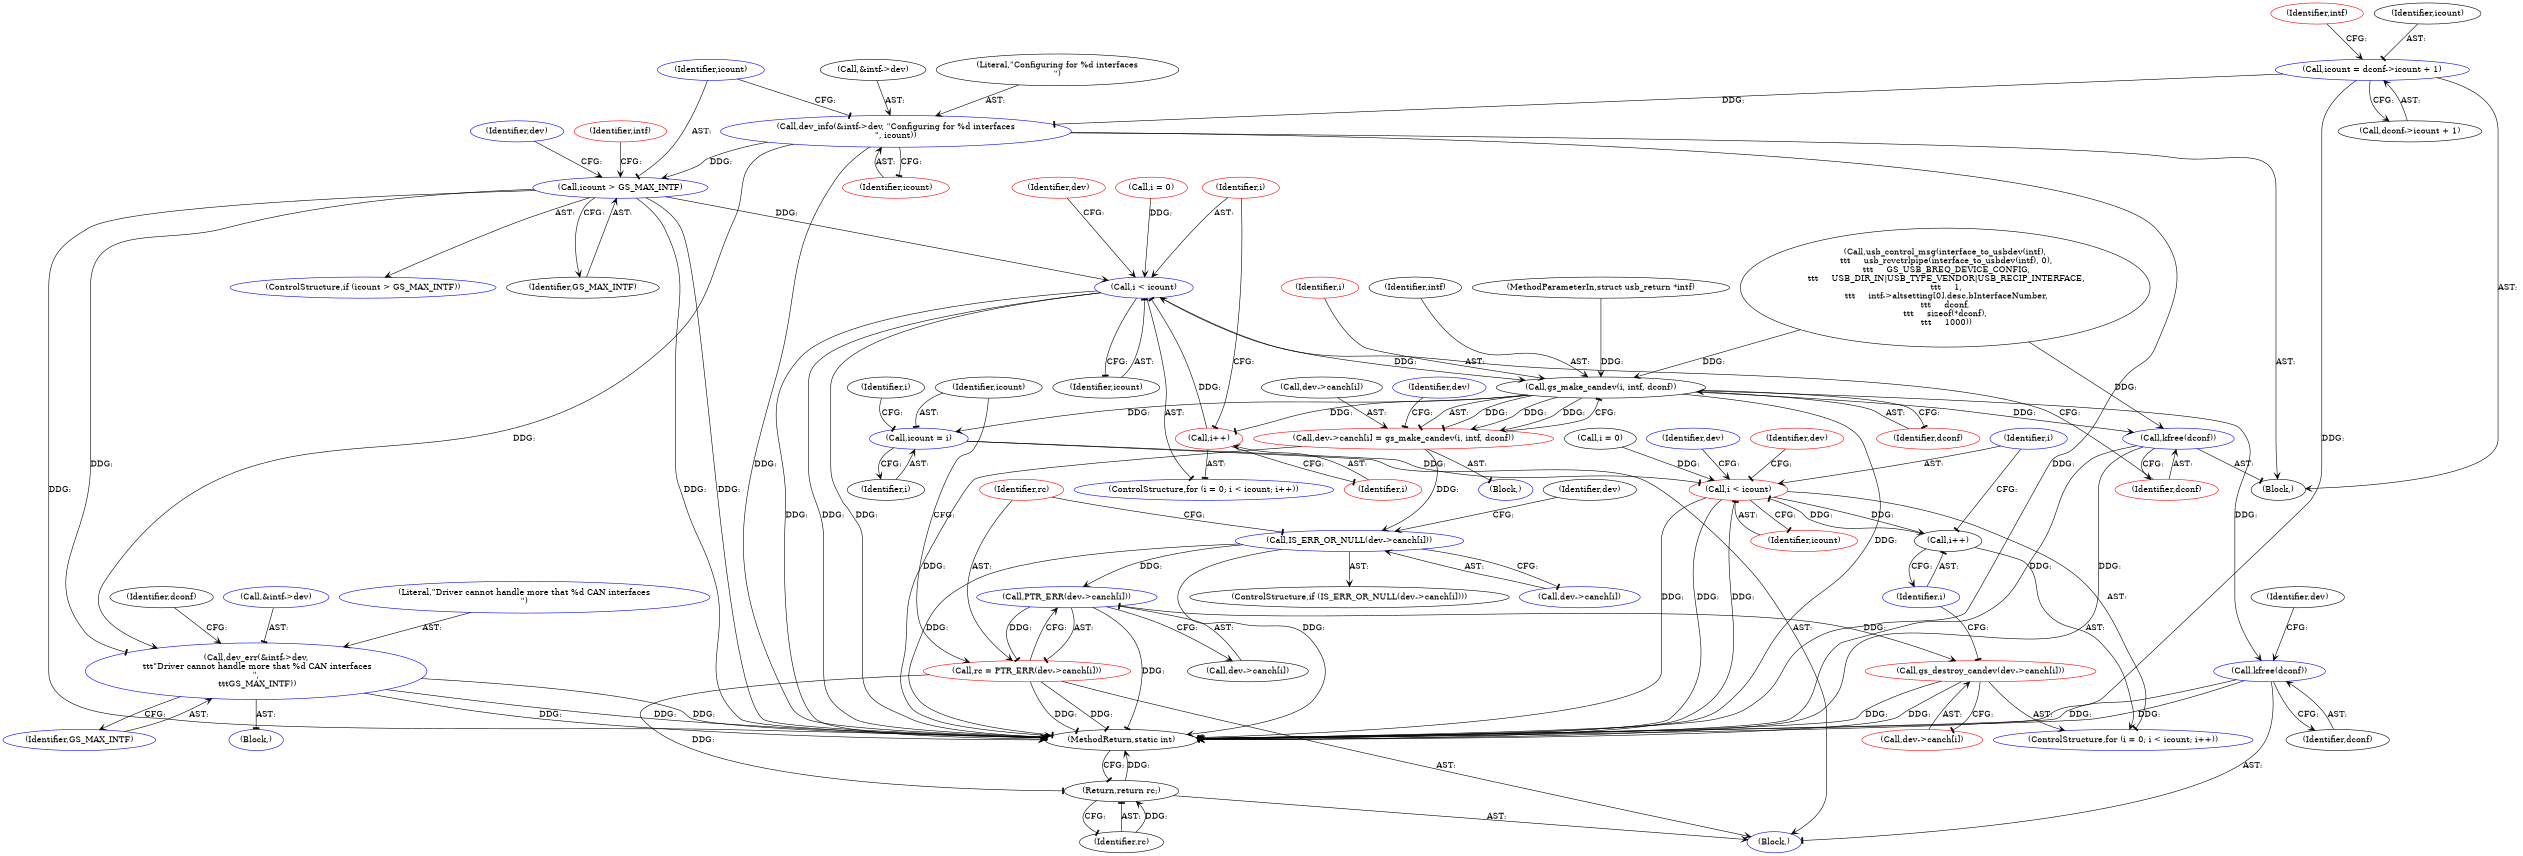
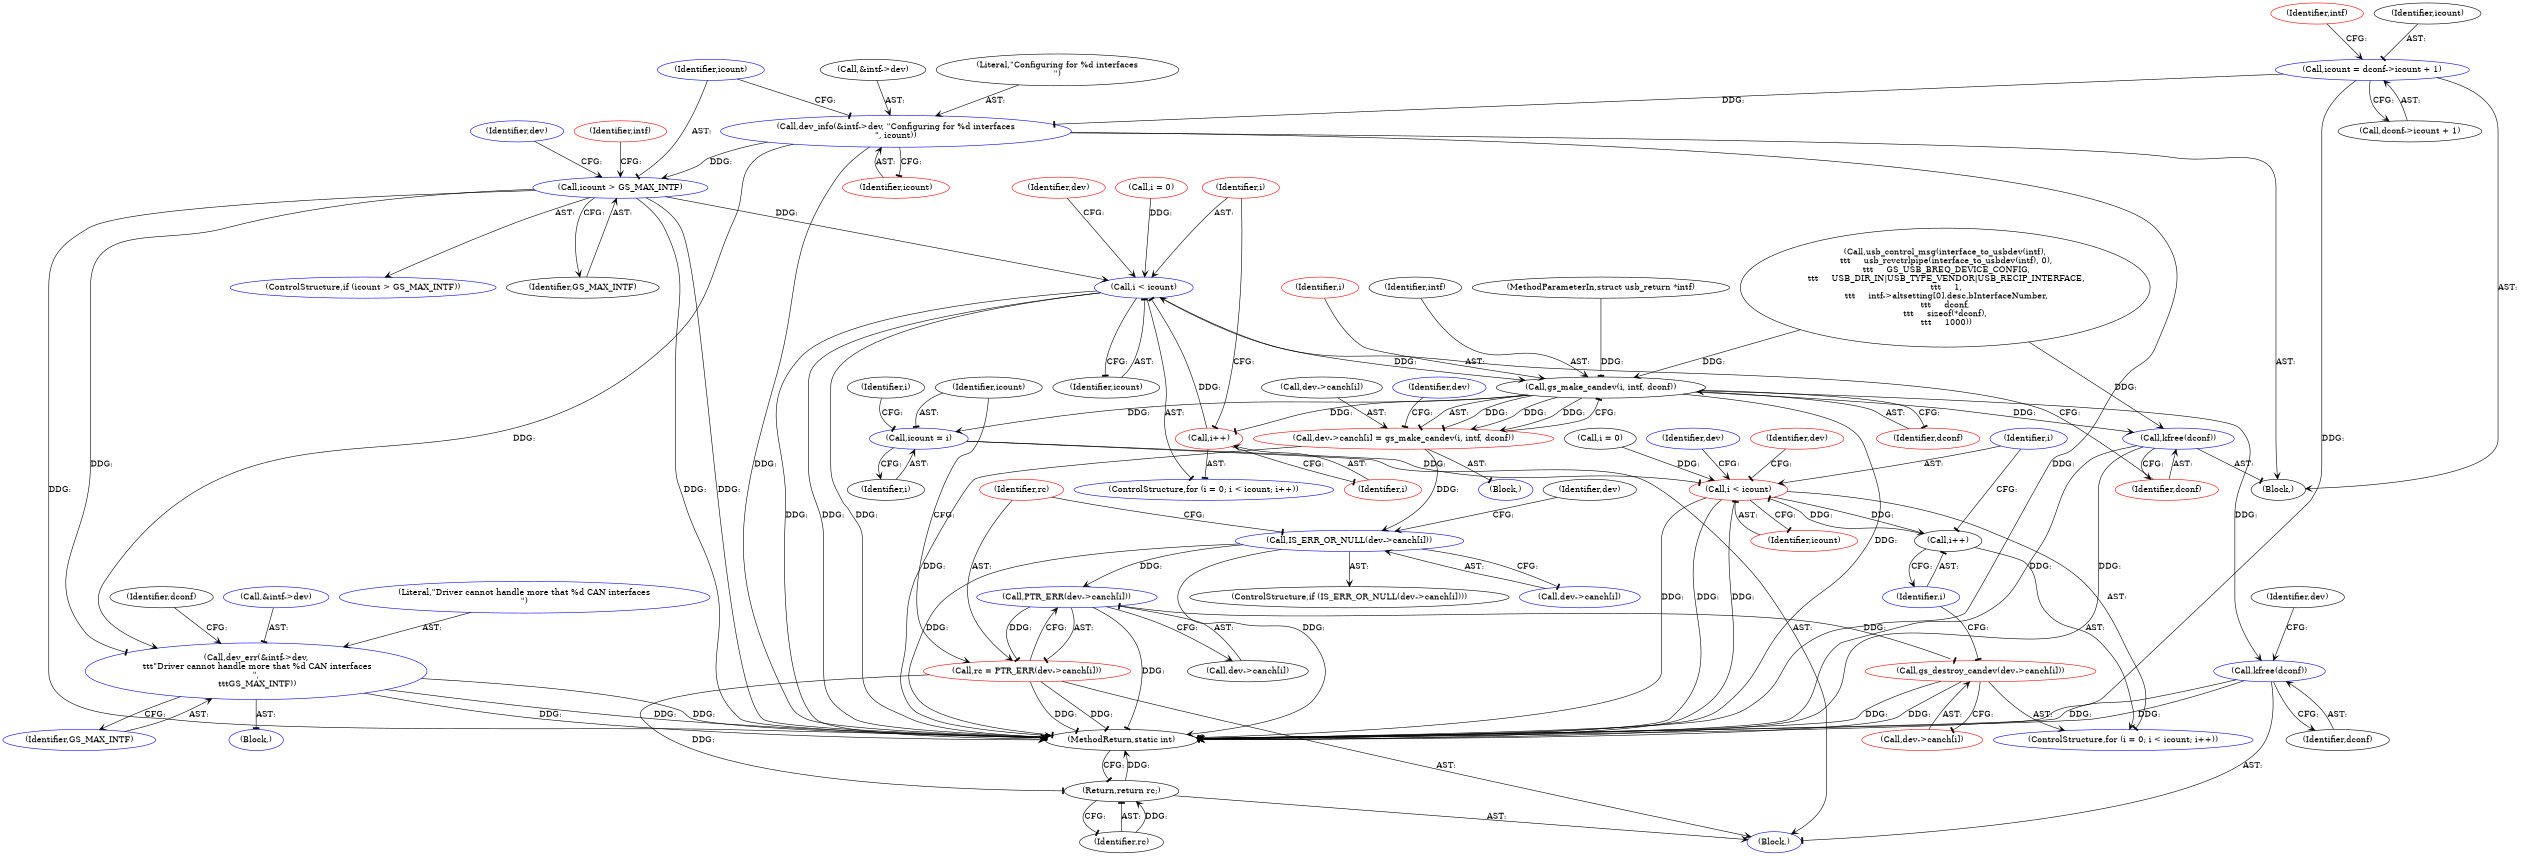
  digraph {
    node [color=blue]
    edge [arrowhead=vee]
    n1 [label="(Call,dev_info(&intf->dev, \"Configuring for %d interfaces\n\", icount))"]
    n2 [label="(Call,icount > GS_MAX_INTF)"]
    n3 [label="(Call,dev_err(&intf->dev,\n \t\t\t\"Driver cannot handle more that %d CAN interfaces\n\",\n \t\t\tGS_MAX_INTF))"]
    n4 [color=black label="(Block,)"]
    n5 [color=black label="(MethodReturn,static int)"]
    n6 [color=red label="(Identifier,icount)"]
    n7 [label="(Call,i < icount)"]
    n8 [label="(ControlStructure,if (icount > GS_MAX_INTF))"]
    n9 [color=black label="(Identifier,GS_MAX_INTF)"]
    n10 [label="(Identifier,GS_MAX_INTF)"]
    n11 [label="(Block,)"]
    n12 [color=black label="(Return,return rc;)"]
    n13 [label="(Call,icount = dconf->icount + 1)"]
    n14 [color=black label="(Call,dconf->icount + 1)"]
    n15 [color=black label="(Call,gs_make_candev(i, intf, dconf))"]
    n16 [color=black label="(Identifier,icount)"]
    n17 [label="(ControlStructure,for (i = 0; i < icount; i++))"]
    n18 [color=red label="(Call,i++)"]
    n19 [color=red label="(Call,dev->canch[i] = gs_make_candev(i, intf, dconf))"]
    n20 [label="(Call,icount = i)"]
    n21 [label="(Call,kfree(dconf))"]
    n22 [label="(Call,kfree(dconf))"]
    n23 [color=red label="(Identifier,dconf)"]
    n24 [color=red label="(Identifier,i)"]
    n25 [label="(Call,IS_ERR_OR_NULL(dev->canch[i]))"]
    n26 [label="(Block,)"]
    n27 [label="(Block,)"]
    n28 [color=red label="(Call,i < icount)"]
    n29 [color=black label="(Identifier,i)"]
    n30 [color=black label="(Identifier,dconf)"]
    n31 [color=red label="(Identifier,dconf)"]
    n32 [label="(Call,PTR_ERR(dev->canch[i]))"]
    n33 [color=black label="(ControlStructure,if (IS_ERR_OR_NULL(dev->canch[i])))"]
    n34 [label="(Call,dev->canch[i])"]
    n35 [color=red label="(Call,rc = PTR_ERR(dev->canch[i]))"]
    n36 [color=red label="(Call,gs_destroy_candev(dev->canch[i]))"]
    n37 [color=black label="(Call,dev->canch[i])"]
    n38 [label="(ControlStructure,for (i = 0; i < icount; i++))"]
    n39 [color=red label="(Call,dev->canch[i])"]
    n40 [color=black label="(Identifier,rc)"]
    n41 [color=black label="(Call,i++)"]
    n42 [color=red label="(Identifier,icount)"]
    n43 [label="(Identifier,i)"]
    n44 [color=red label="(Identifier,i)"]
    n45 [color=red label="(Identifier,intf)"]
    n46 [color=black label="(Identifier,dconf)"]
    n47 [label="(Identifier,dev)"]
    n48 [label="(Identifier,dev)"]
    n49 [color=red label="(Call,i = 0)"]
    n50 [color=black label="(Identifier,intf)"]
    n51 [color=black label="(Identifier,icount)"]
    n52 [label="(Call,&intf->dev)"]
    n53 [label="(Identifier,dev)"]
    n54 [color=red label="(Identifier,i)"]
    n55 [color=red label="(Identifier,dev)"]
    n56 [color=black label="(Identifier,dev)"]
    n57 [color=red label="(Identifier,intf)"]
    n58 [color=black label="(Literal,\"Configuring for %d interfaces\n\")"]
    n59 [color=black label="(Call,usb_control_msg(interface_to_usbdev(intf),\n \t\t\t     usb_rcvctrlpipe(interface_to_usbdev(intf), 0),\n \t\t\t     GS_USB_BREQ_DEVICE_CONFIG,\n \t\t\t     USB_DIR_IN|USB_TYPE_VENDOR|USB_RECIP_INTERFACE,\n \t\t\t     1,\n \t\t\t     intf->altsetting[0].desc.bInterfaceNumber,\n\t\t\t     dconf,\n\t\t\t     sizeof(*dconf),\n \t\t\t     1000))"]
    n60 [color=black label="(Identifier,icount)"]
    n61 [color=black label="(Identifier,i)"]
    n62 [color=red label="(Identifier,rc)"]
    n63 [label="(Identifier,i)"]
    n64 [color=black label="(Identifier,dev)"]
    n65 [color=black label="(Call,&intf->dev)"]
    n66 [label="(Identifier,icount)"]
    n67 [color=black label="(Call,dev->canch[i])"]
    n68 [label="(Literal,\"Driver cannot handle more that %d CAN interfaces\n\")"]
    n69 [color=red label="(Identifier,dev)"]
    n70 [color=black label="(MethodParameterIn,struct usb_return *intf)"]
    n71 [color=black label="(Call,i = 0)"]
    n1 -> n2 [label="DDG: "]
    n1 -> n3 [label="DDG: "]
    n1 -> n4 [label="AST: "]
    n1 -> n5 [arrowhead=tee label="DDG: "]
    n1 -> n5 [arrowhead=tee label="DDG: "]
    n1 -> n6 [arrowhead=tee label="CFG: "]
    n2 -> n3 [arrowhead=tee label="DDG: "]
    n2 -> n5 [arrowhead=tee label="DDG: "]
    n2 -> n5 [label="DDG: "]
    n2 -> n5 [label="DDG: "]
    n2 -> n7 [label="DDG: "]
    n2 -> n8 [label="AST: "]
    n2 -> n9 [label="CFG: "]
    n3 -> n5 [arrowhead=tee label="DDG: "]
    n3 -> n5 [label="DDG: "]
    n3 -> n5 [label="DDG: "]
    n3 -> n10 [label="CFG: "]
    n3 -> n11 [arrowhead=tee label="AST: "]
    n5 -> n12 [arrowhead=tee label="CFG: "]
    n6 -> n1 [label="AST: "]
    n7 -> n5 [label="DDG: "]
    n7 -> n5 [arrowhead=tee label="DDG: "]
    n7 -> n5 [arrowhead=tee label="DDG: "]
    n7 -> n15 [label="DDG: "]
    n7 -> n16 [arrowhead=tee label="CFG: "]
    n7 -> n17 [arrowhead=tee label="AST: "]
    n9 -> n2 [label="AST: "]
    n10 -> n3 [label="AST: "]
    n12 -> n5 [label="DDG: "]
    n12 -> n27 [label="AST: "]
    n12 -> n40 [arrowhead=tee label="CFG: "]
    n13 -> n1 [arrowhead=tee label="DDG: "]
    n13 -> n4 [label="AST: "]
    n13 -> n5 [arrowhead=tee label="DDG: "]
    n13 -> n14 [label="CFG: "]
    n14 -> n13 [label="AST: "]
    n15 -> n5 [arrowhead=tee label="DDG: "]
    n15 -> n18 [arrowhead=tee label="DDG: "]
    n15 -> n19 [arrowhead=tee label="AST: "]
    n15 -> n19 [arrowhead=tee label="DDG: "]
    n15 -> n19 [label="DDG: "]
    n15 -> n19 [label="DDG: "]
    n15 -> n20 [label="DDG: "]
    n15 -> n21 [label="DDG: "]
    n15 -> n22 [label="DDG: "]
    n15 -> n23 [arrowhead=tee label="CFG: "]
    n16 -> n7 [arrowhead=tee label="AST: "]
    n18 -> n7 [arrowhead=tee label="DDG: "]
    n18 -> n17 [arrowhead=tee label="AST: "]
    n18 -> n24 [arrowhead=tee label="CFG: "]
    n19 -> n5 [label="DDG: "]
    n19 -> n15 [arrowhead=tee label="CFG: "]
    n19 -> n25 [label="DDG: "]
    n19 -> n26 [arrowhead=tee label="AST: "]
    n20 -> n27 [label="AST: "]
    n20 -> n28 [arrowhead=tee label="DDG: "]
    n20 -> n29 [label="CFG: "]
    n21 -> n5 [label="DDG: "]
    n21 -> n5 [label="DDG: "]
    n21 -> n27 [arrowhead=tee label="AST: "]
    n21 -> n30 [label="CFG: "]
    n22 -> n4 [arrowhead=tee label="AST: "]
    n22 -> n5 [arrowhead=tee label="DDG: "]
    n22 -> n5 [arrowhead=tee label="DDG: "]
    n22 -> n31 [label="CFG: "]
    n23 -> n15 [label="AST: "]
    n24 -> n18 [label="AST: "]
    n25 -> n5 [label="DDG: "]
    n25 -> n5 [arrowhead=tee label="DDG: "]
    n25 -> n32 [label="DDG: "]
    n25 -> n33 [label="AST: "]
    n25 -> n34 [arrowhead=tee label="CFG: "]
    n28 -> n5 [label="DDG: "]
    n28 -> n5 [label="DDG: "]
    n28 -> n5 [label="DDG: "]
    n28 -> n38 [arrowhead=tee label="AST: "]
    n28 -> n41 [label="DDG: "]
    n28 -> n42 [arrowhead=tee label="CFG: "]
    n29 -> n20 [label="AST: "]
    n30 -> n21 [label="AST: "]
    n31 -> n7 [label="CFG: "]
    n31 -> n22 [label="AST: "]
    n32 -> n5 [arrowhead=tee label="DDG: "]
    n32 -> n35 [arrowhead=tee label="AST: "]
    n32 -> n35 [arrowhead=tee label="DDG: "]
-   n32 -> n36 [label="DDG: "]
+   n32 -> n36 [arrowhead=tee label="DDG: "]
    n32 -> n37 [label="CFG: "]
    n34 -> n25 [label="AST: "]
    n35 -> n5 [arrowhead=tee label="DDG: "]
    n35 -> n5 [arrowhead=tee label="DDG: "]
    n35 -> n12 [arrowhead=tee label="DDG: "]
    n35 -> n27 [label="AST: "]
    n35 -> n32 [label="CFG: "]
    n36 -> n5 [label="DDG: "]
    n36 -> n5 [label="DDG: "]
    n36 -> n38 [label="AST: "]
    n36 -> n39 [arrowhead=tee label="CFG: "]
    n37 -> n32 [arrowhead=tee label="AST: "]
    n39 -> n36 [label="AST: "]
    n40 -> n12 [arrowhead=tee label="AST: "]
    n40 -> n12 [label="DDG: "]
    n41 -> n28 [arrowhead=tee label="DDG: "]
    n41 -> n38 [label="AST: "]
    n41 -> n43 [label="CFG: "]
    n42 -> n28 [arrowhead=tee label="AST: "]
    n43 -> n36 [arrowhead=tee label="CFG: "]
    n43 -> n41 [arrowhead=tee label="AST: "]
    n44 -> n15 [label="AST: "]
    n45 -> n2 [label="CFG: "]
    n46 -> n3 [label="CFG: "]
    n47 -> n2 [label="CFG: "]
    n48 -> n19 [arrowhead=tee label="CFG: "]
    n49 -> n7 [label="DDG: "]
    n50 -> n15 [label="AST: "]
    n51 -> n20 [arrowhead=tee label="AST: "]
    n51 -> n35 [label="CFG: "]
    n52 -> n3 [arrowhead=tee label="AST: "]
    n53 -> n28 [label="CFG: "]
    n54 -> n7 [label="AST: "]
    n54 -> n18 [arrowhead=tee label="CFG: "]
    n55 -> n28 [arrowhead=tee label="CFG: "]
    n56 -> n25 [label="CFG: "]
    n57 -> n13 [label="CFG: "]
    n58 -> n1 [label="AST: "]
    n59 -> n15 [label="DDG: "]
    n59 -> n22 [label="DDG: "]
    n60 -> n13 [arrowhead=tee label="AST: "]
    n61 -> n20 [arrowhead=tee label="CFG: "]
    n62 -> n25 [arrowhead=tee label="CFG: "]
    n62 -> n35 [label="AST: "]
    n63 -> n28 [label="AST: "]
    n63 -> n41 [arrowhead=tee label="CFG: "]
    n64 -> n21 [label="CFG: "]
    n65 -> n1 [label="AST: "]
    n66 -> n1 [arrowhead=tee label="CFG: "]
    n66 -> n2 [arrowhead=tee label="AST: "]
    n67 -> n19 [label="AST: "]
    n68 -> n3 [label="AST: "]
    n69 -> n7 [label="CFG: "]
-   n70 -> n15 [label="DDG: "]
+   n70 -> n15 [arrowhead=tee label="DDG: "]
    n71 -> n28 [label="DDG: "]
  }
